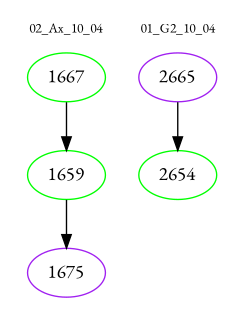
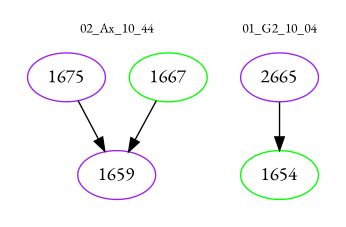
  digraph {
    fontname="EB Garamond"
    node [color=green fontname="EB Garamond"]
    edge [color=black fontname="EB Garamond"]
    n1 [label=1667]
-   n2 [label=1659]
+   n2 [color=purple label=1659]
    n3 [color=purple label=1675]
    n4 [color=purple label=2665]
-   n5 [label=2654]
+   n5 [label=1654]
    subgraph cluster_1 {
      color=white
      fontsize=10
-     label="02_Ax_10_04"
+     label="02_Ax_10_44"
      n1
      n2
      n3
    }
    subgraph cluster_2 {
      color=white
      fontsize=10
      label="01_G2_10_04"
      n4
      n5
    }
    n1 -> n2
-   n2 -> n3
+   n3 -> n2
    n4 -> n5
  }
